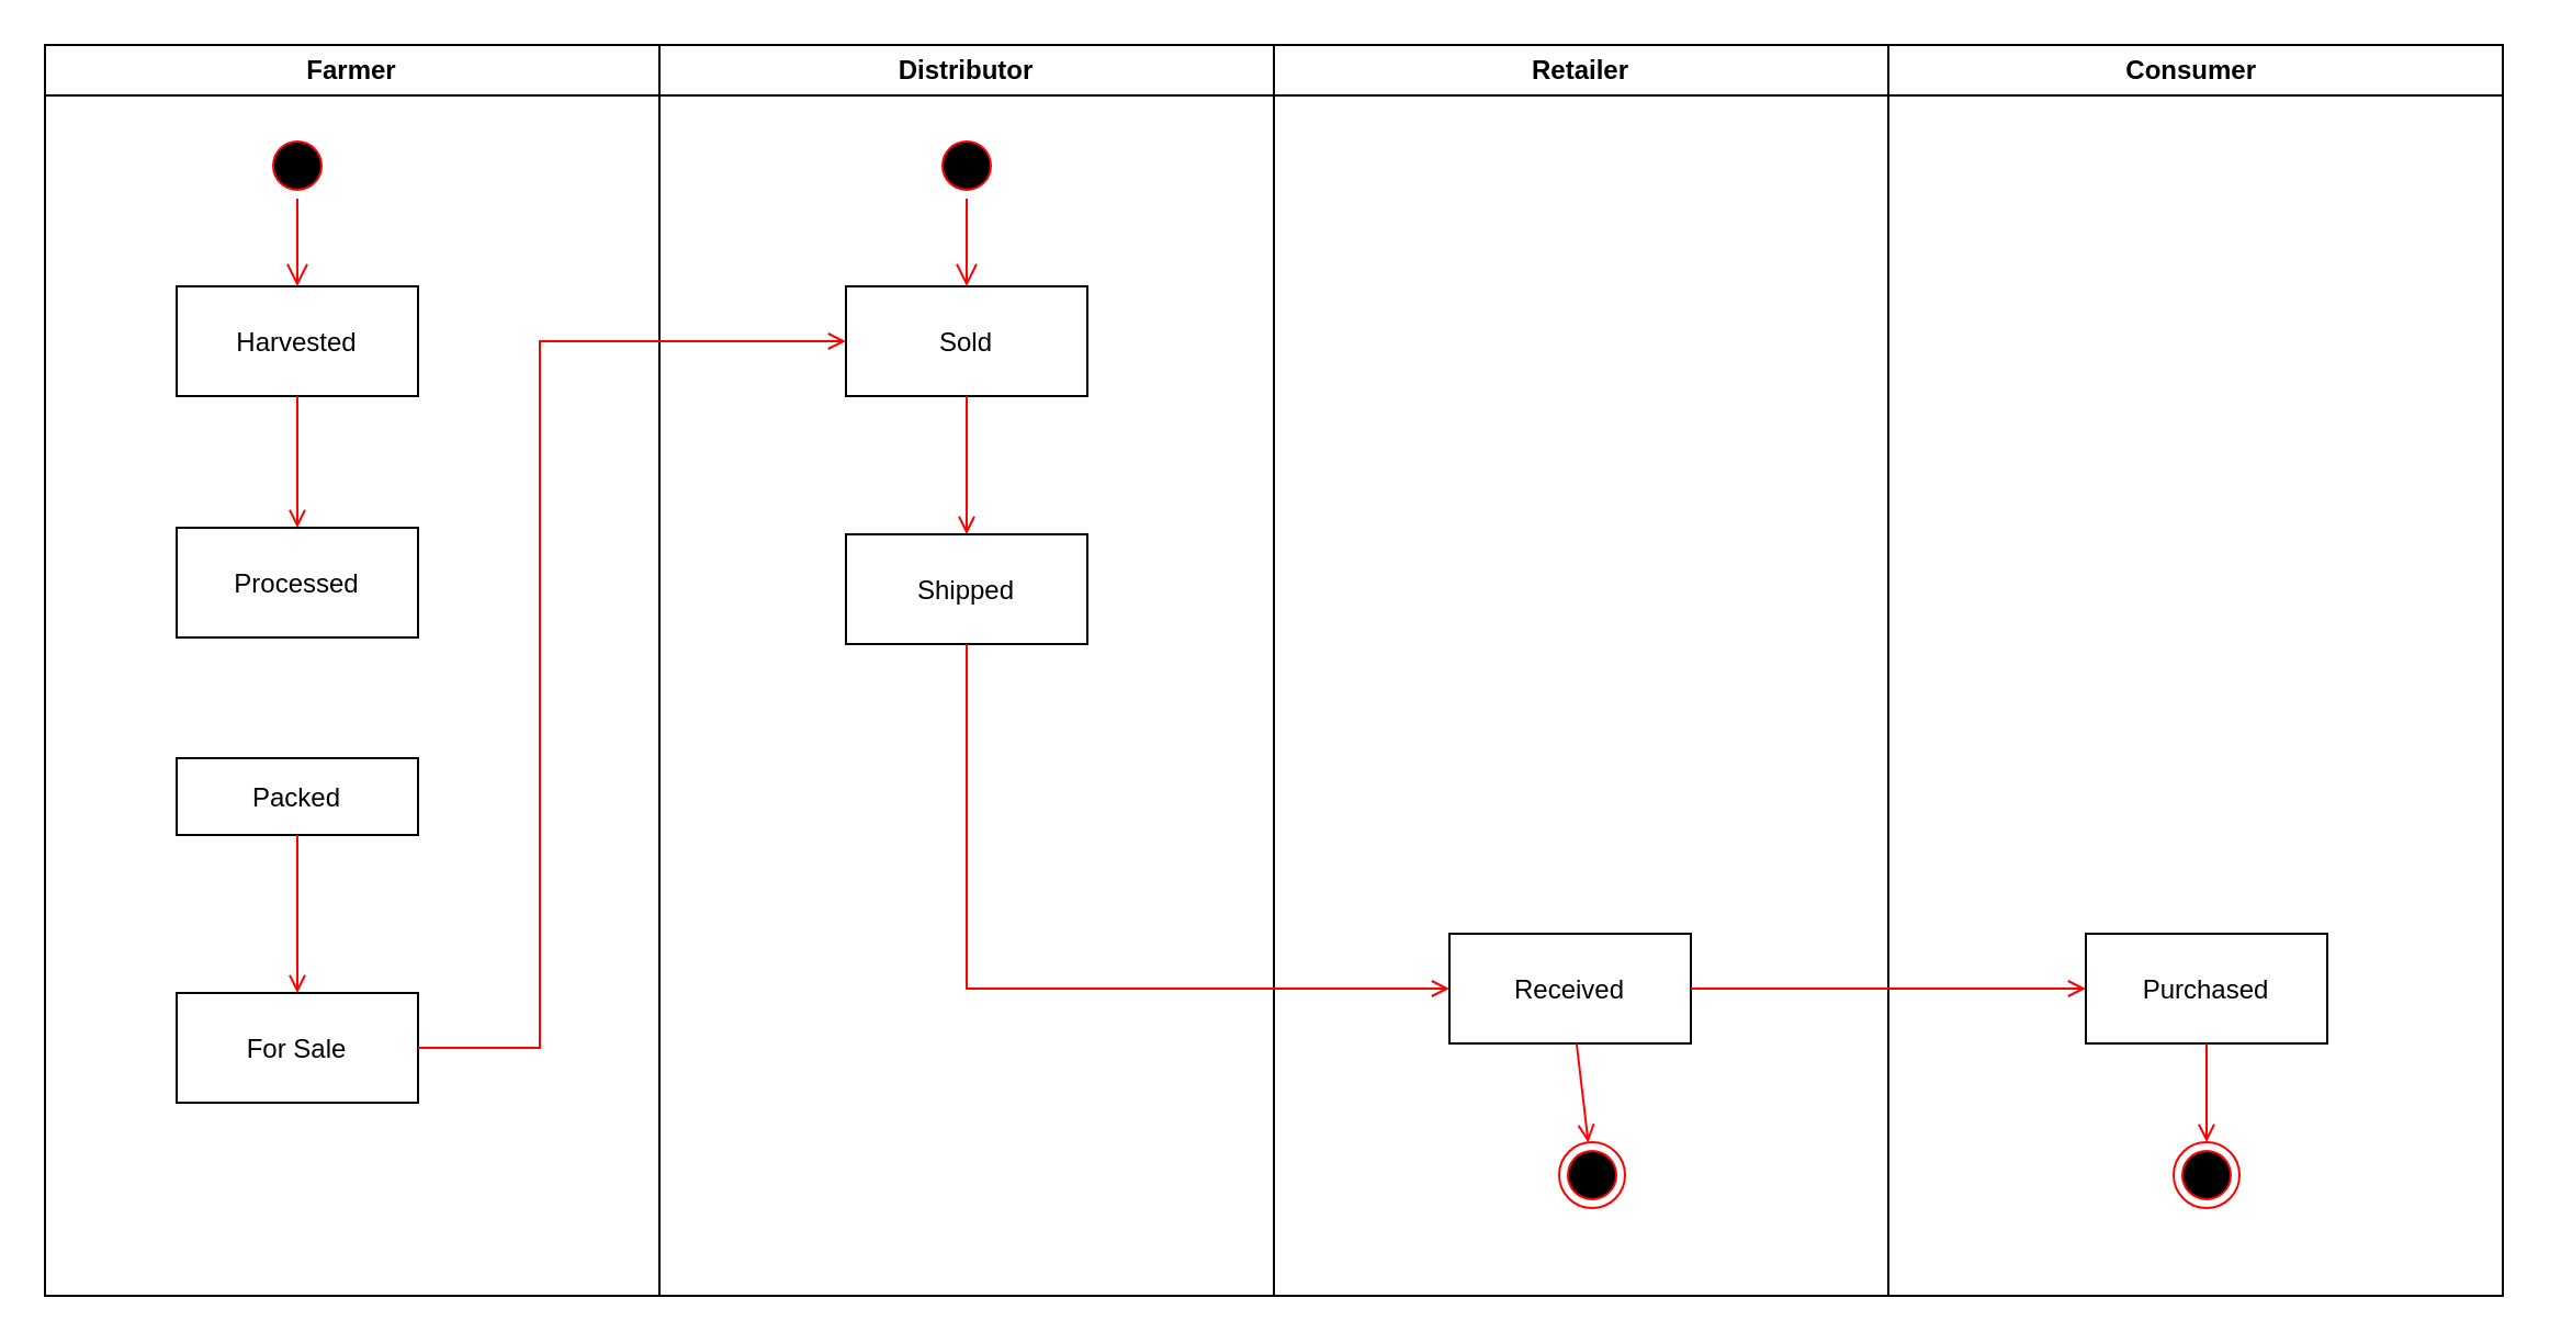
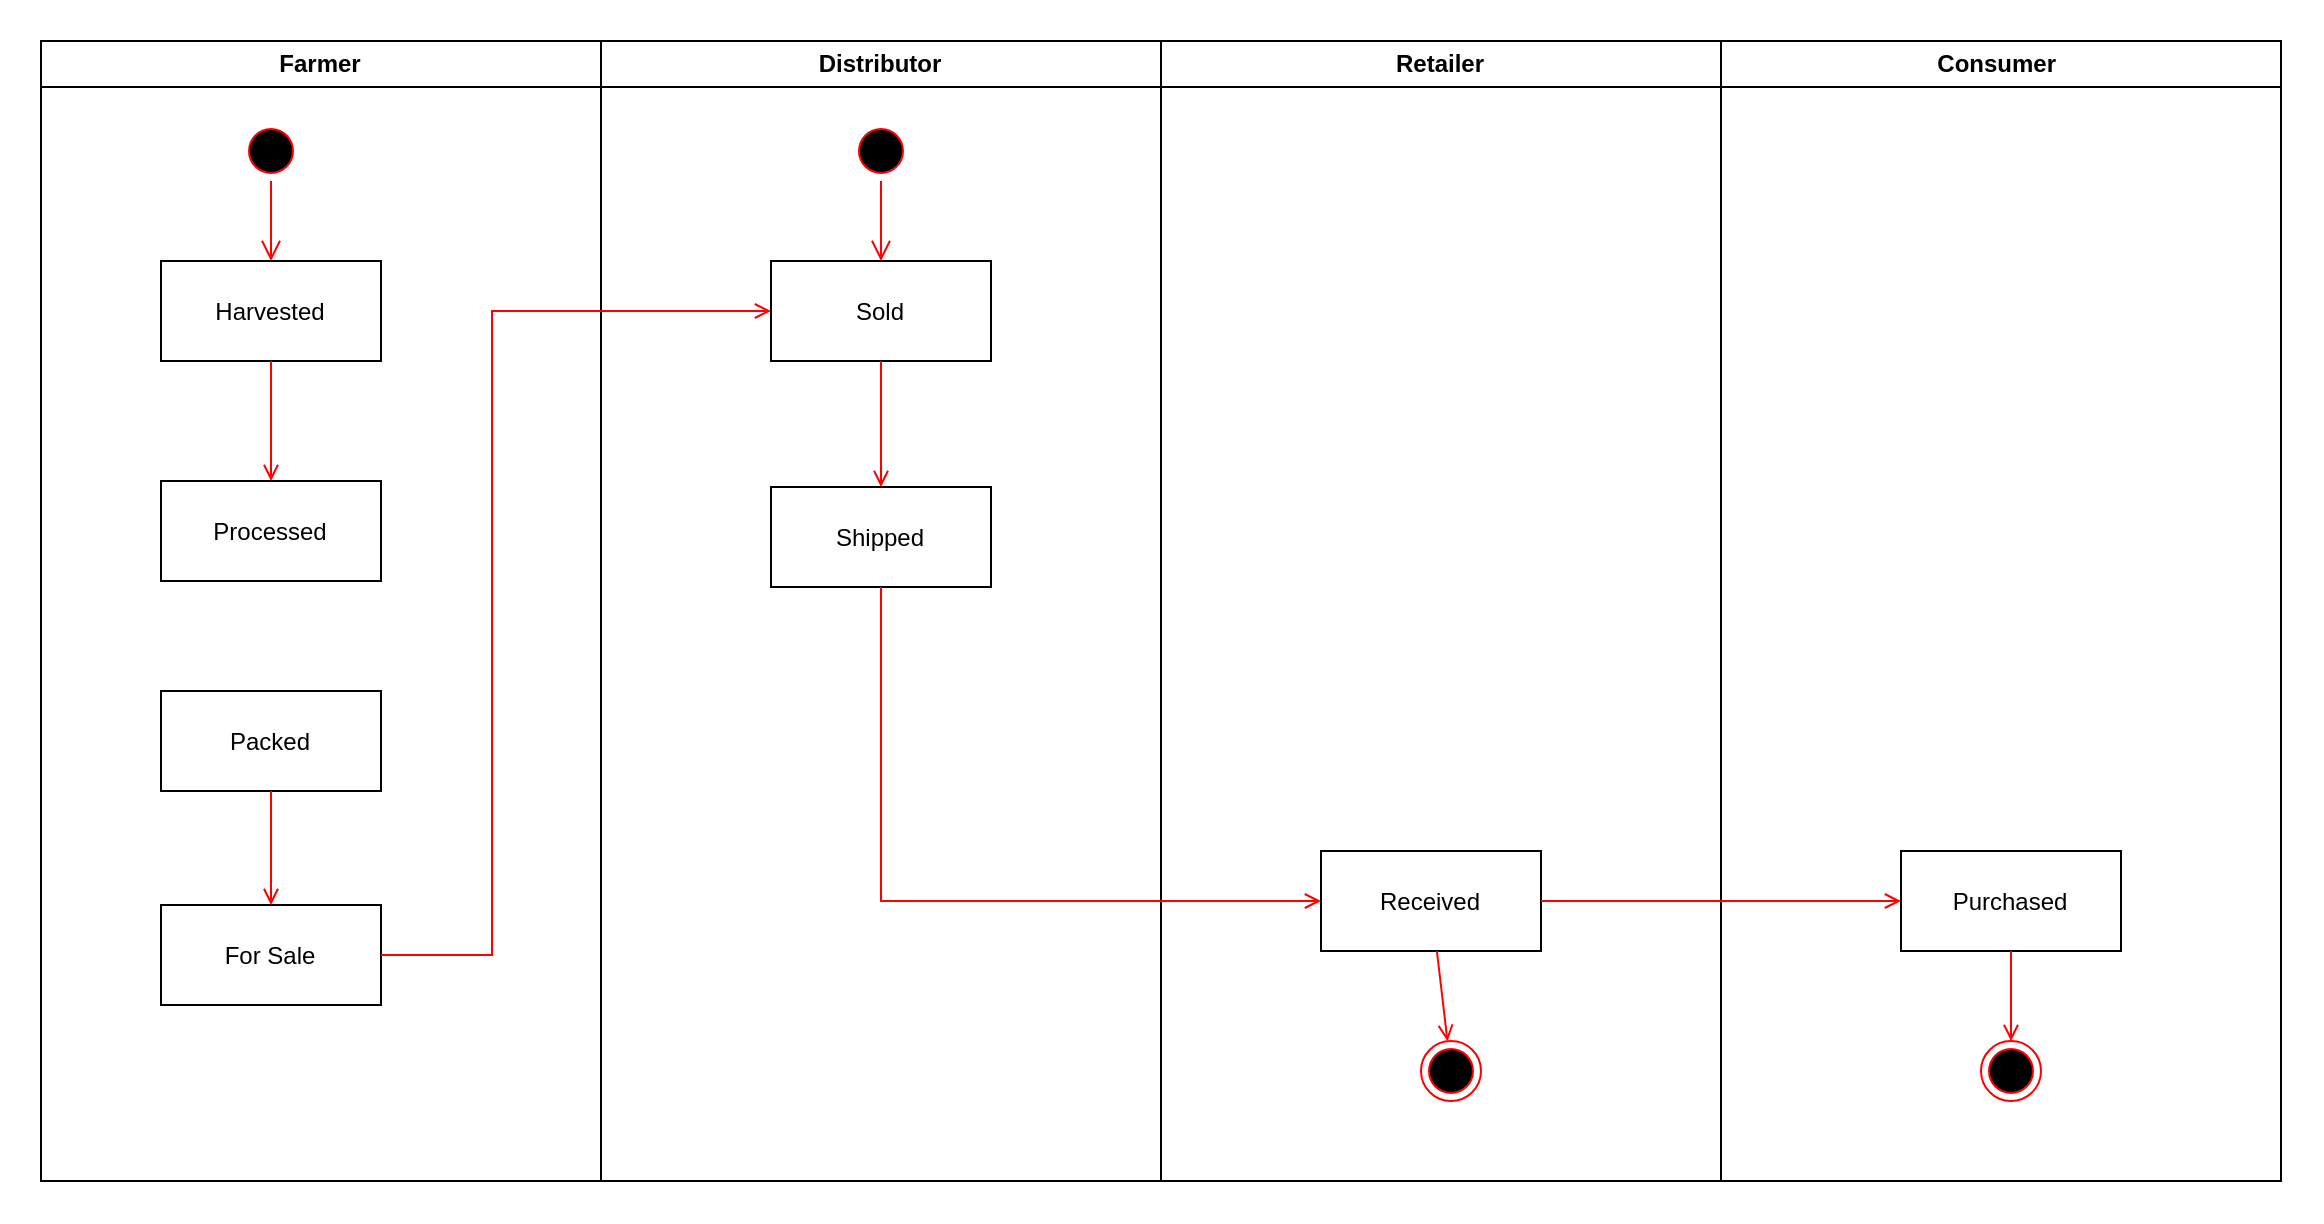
  <mxCell id="0" />
  <mxCell id="1" parent="0" />
  <mxCell id="2" value="Farmer" style="swimlane;whiteSpace=wrap" parent="1" vertex="1"><mxGeometry x="20" y="20" width="280" height="570" as="geometry" /></mxCell>
  <mxCell id="3" value="" style="ellipse;shape=startState;fillColor=#000000;strokeColor=#ff0000;" parent="2" vertex="1"><mxGeometry x="100" y="40" width="30" height="30" as="geometry" /></mxCell>
  <mxCell id="4" value="" style="edgeStyle=elbowEdgeStyle;elbow=horizontal;verticalAlign=bottom;endArrow=open;endSize=8;strokeColor=#FF0000;endFill=1;rounded=0" parent="2" source="3" target="5" edge="1"><mxGeometry x="100" y="40" as="geometry"><mxPoint x="115" y="110" as="targetPoint" /></mxGeometry></mxCell>
  <mxCell id="5" value="Harvested" style="" parent="2" vertex="1"><mxGeometry x="60" y="110" width="110" height="50" as="geometry" /></mxCell>
  <mxCell id="6" value="Processed" style="" parent="2" vertex="1"><mxGeometry x="60" y="220" width="110" height="50" as="geometry" /></mxCell>
  <mxCell id="7" value="" style="endArrow=open;strokeColor=#FF0000;endFill=1;rounded=0" parent="2" source="5" target="6" edge="1"><mxGeometry relative="1" as="geometry" /></mxCell>
- <mxCell id="8" value="Packed" style="" parent="2" vertex="1"><mxGeometry x="60" y="325" width="110" height="35" as="geometry" /></mxCell>
+ <mxCell id="8" value="Packed" style="" parent="2" vertex="1"><mxGeometry x="60" y="325" width="110" height="50" as="geometry" /></mxCell>
  <mxCell id="9" value="For Sale" style="" parent="2" vertex="1"><mxGeometry x="60" y="432" width="110" height="50" as="geometry" /></mxCell>
  <mxCell id="10" value="" style="endArrow=open;strokeColor=#FF0000;endFill=1;rounded=0" parent="2" source="8" target="9" edge="1"><mxGeometry relative="1" as="geometry" /></mxCell>
  <mxCell id="11" value="Distributor" style="swimlane;whiteSpace=wrap" parent="1" vertex="1"><mxGeometry x="300" y="20" width="280" height="570" as="geometry" /></mxCell>
  <mxCell id="12" value="" style="ellipse;shape=startState;fillColor=#000000;strokeColor=#ff0000;" parent="11" vertex="1"><mxGeometry x="125" y="40" width="30" height="30" as="geometry" /></mxCell>
  <mxCell id="13" value="" style="edgeStyle=elbowEdgeStyle;elbow=horizontal;verticalAlign=bottom;endArrow=open;endSize=8;strokeColor=#FF0000;endFill=1;rounded=0" parent="11" source="12" target="14" edge="1"><mxGeometry x="40" y="20" as="geometry"><mxPoint x="55" y="90" as="targetPoint" /></mxGeometry></mxCell>
  <mxCell id="14" value="Sold" style="" parent="11" vertex="1"><mxGeometry x="85" y="110" width="110" height="50" as="geometry" /></mxCell>
  <mxCell id="15" value="Shipped" style="" parent="11" vertex="1"><mxGeometry x="85" y="223" width="110" height="50" as="geometry" /></mxCell>
  <mxCell id="16" value="" style="endArrow=open;strokeColor=#FF0000;endFill=1;rounded=0" parent="11" source="14" target="15" edge="1"><mxGeometry relative="1" as="geometry" /></mxCell>
  <mxCell id="17" value="Retailer" style="swimlane;whiteSpace=wrap" parent="1" vertex="1"><mxGeometry x="580" y="20" width="280" height="570" as="geometry" /></mxCell>
  <mxCell id="18" value="Received" style="" parent="17" vertex="1"><mxGeometry x="80" y="405" width="110" height="50" as="geometry" /></mxCell>
  <mxCell id="19" value="" style="ellipse;shape=endState;fillColor=#000000;strokeColor=#ff0000" parent="17" vertex="1"><mxGeometry x="130" y="500" width="30" height="30" as="geometry" /></mxCell>
  <mxCell id="20" value="" style="endArrow=open;strokeColor=#FF0000;endFill=1;rounded=0" parent="17" source="18" target="19" edge="1"><mxGeometry relative="1" as="geometry" /></mxCell>
  <mxCell id="21" value="Consumer " style="swimlane;whiteSpace=wrap" parent="1" vertex="1"><mxGeometry x="860" y="20" width="280" height="570" as="geometry" /></mxCell>
  <mxCell id="22" value="Purchased" style="" parent="21" vertex="1"><mxGeometry x="90" y="405" width="110" height="50" as="geometry" /></mxCell>
  <mxCell id="23" value="" style="ellipse;shape=endState;fillColor=#000000;strokeColor=#ff0000" parent="21" vertex="1"><mxGeometry x="130" y="500" width="30" height="30" as="geometry" /></mxCell>
  <mxCell id="24" value="" style="endArrow=open;strokeColor=#FF0000;endFill=1;rounded=0" parent="21" source="22" target="23" edge="1"><mxGeometry relative="1" as="geometry" /></mxCell>
  <mxCell id="25" value="" style="edgeStyle=elbowEdgeStyle;elbow=horizontal;strokeColor=#FF0000;endArrow=open;endFill=1;rounded=0;entryX=0;entryY=0.5;exitX=1;exitY=0.5;exitDx=0;exitDy=0;entryDx=0;entryDy=0;" parent="1" source="9" target="14" edge="1"><mxGeometry width="100" height="100" relative="1" as="geometry"><mxPoint x="830" y="430" as="sourcePoint" /><mxPoint x="740" y="140" as="targetPoint" /><Array as="points"><mxPoint x="245.5" y="312" /></Array></mxGeometry></mxCell>
  <mxCell id="26" value="" style="edgeStyle=elbowEdgeStyle;elbow=horizontal;entryX=0;entryY=0.5;strokeColor=#FF0000;endArrow=open;endFill=1;rounded=0;exitX=0.5;exitY=1;exitDx=0;exitDy=0;entryDx=0;entryDy=0;" parent="1" source="15" target="18" edge="1"><mxGeometry width="100" height="100" relative="1" as="geometry"><mxPoint x="665" y="247" as="sourcePoint" /><mxPoint x="545" y="437.5" as="targetPoint" /><Array as="points"><mxPoint x="440" y="370" /></Array></mxGeometry></mxCell>
  <mxCell id="27" value="" style="edgeStyle=none;strokeColor=#FF0000;endArrow=open;endFill=1;rounded=0;exitX=1;exitY=0.5;exitDx=0;exitDy=0;" parent="1" source="18" target="22" edge="1"><mxGeometry width="100" height="100" relative="1" as="geometry"><mxPoint x="830" y="449.5" as="sourcePoint" /><mxPoint x="950" y="449.5" as="targetPoint" /></mxGeometry></mxCell>
